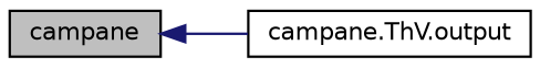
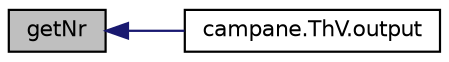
  digraph {
    rankdir=LR
    node [color=black fontname=Helvetica fontsize=10 shape=record style=filled]
-   n1 [fillcolor=grey75 fontcolor=black height=0.2 label=campane width=0.4]
+   n1 [fillcolor=grey75 fontcolor=black height=0.2 label=getNr width=0.4]
    n2 [fillcolor=white height=0.2 label="campane.ThV.output" width=0.4]
    n1 -> n2 [color=midnightblue dir=back fontname=Helvetica fontsize=10 labelfontname=Helvetica labelfontsize=10 style=solid]
  }
